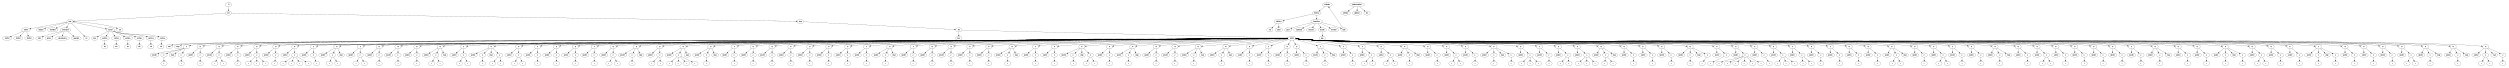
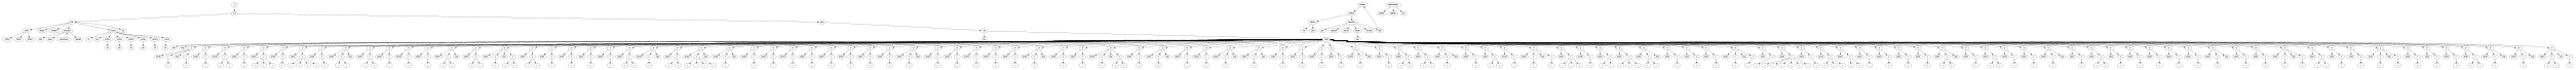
  digraph {
    fontname=Oswald
    node [fontname=Oswald]
    edge [fontname=Oswald]
    n1 [label=TEI]
    n2 [label=text]
    n3 [label=teiHeader]
    n4 [label=fileDesc]
    n5 [label=front]
    n6 [label=body]
    n7 [label=titleStmt]
    n8 [label=SourceDesc]
    n9 [label=title]
    n10 [label=author]
    n11 [label=publicationStmt]
    n12 [label=publisher]
    n13 [label=publisher]
    n14 [label=idno]
    n15 [label=genre]
    n16 [label=inspiration]
    n17 [label=structure]
    n18 [label=periode]
    n19 [label=taille]
    n20 [label=permalien]
    n21 [label=type]
    n22 [label=docTitle]
    n23 [label=docDate]
    n24 [label=docAuthor]
    n25 [label=docImprint]
    n26 [label=castList]
    n27 [label=set]
    n28 [label=note]
    n29 [label=div3]
    n30 [label=titlePart]
    n31 [label=titlePart]
    n32 [label=titlePart]
    n33 [label=editor]
    n34 [label=printer]
    n35 [label=acheveImprime]
    n36 [label=copyright]
    n37 [label=head]
    n38 [label=castItem]
    n39 [label=castItem]
    n40 [label=castItem]
    n41 [label=castItem]
    n42 [label=castItem]
    n43 [label=castItem]
    n44 [label=role]
    n45 [label=role]
    n46 [label=role]
    n47 [label=role]
    n48 [label=role]
    n49 [label=role]
    n50 [label=head]
    n51 [label=rights2]
    n52 [label=head]
    n53 [label=stage]
    n54 [label=sp]
    n55 [label=sp]
    n56 [label=sp]
    n57 [label=sp]
    n58 [label=sp]
    n59 [label=sp]
    n60 [label=sp]
    n61 [label=sp]
    n62 [label=sp]
    n63 [label=sp]
    n64 [label=sp]
    n65 [label=sp]
    n66 [label=sp]
    n67 [label=sp]
    n68 [label=sp]
    n69 [label=sp]
    n70 [label=sp]
    n71 [label=sp]
    n72 [label=sp]
    n73 [label=sp]
    n74 [label=sp]
    n75 [label=sp]
    n76 [label=sp]
    n77 [label=sp]
    n78 [label=sp]
    n79 [label=sp]
    n80 [label=sp]
    n81 [label=sp]
    n82 [label=sp]
    n83 [label=sp]
    n84 [label=sp]
    n85 [label=sp]
    n86 [label=sp]
    n87 [label=sp]
    n88 [label=sp]
    n89 [label=sp]
    n90 [label=sp]
    n91 [label=sp]
    n92 [label=sp]
    n93 [label=sp]
    n94 [label=sp]
    n95 [label=sp]
    n96 [label=sp]
    n97 [label=sp]
    n98 [label=sp]
    n99 [label=sp]
    n100 [label=sp]
    n101 [label=sp]
    n102 [label=sp]
    n103 [label=sp]
    n104 [label=sp]
    n105 [label=sp]
    n106 [label=sp]
    n107 [label=sp]
    n108 [label=sp]
    n109 [label=sp]
    n110 [label=sp]
    n111 [label=sp]
    n112 [label=sp]
    n113 [label=sp]
    n114 [label=sp]
    n115 [label=sp]
    n116 [label=sp]
    n117 [label=sp]
    n118 [label=sp]
    n119 [label=sp]
    n120 [label=sp]
    n121 [label=sp]
    n122 [label=sp]
    n123 [label=sp]
    n124 [label=sp]
    n125 [label=sp]
    n126 [label=sp]
    n127 [label=sp]
    n128 [label=sp]
    n129 [label=sp]
    n130 [label=sp]
    n131 [label=sp]
    n132 [label=sp]
    n133 [label=sp]
    n134 [label=sp]
    n135 [label=sp]
    n136 [label=sp]
    n137 [label=sp]
    n138 [label=sp]
    n139 [label=sp]
    n140 [label=sp]
    n141 [label=sp]
    n142 [label=sp]
    n143 [label=sp]
    n144 [label=sp]
    n145 [label=sp]
    n146 [label=sp]
    n147 [label=sp]
    n148 [label=sp]
    n149 [label=sp]
    n150 [label=sp]
    n151 [label=sp]
    n152 [label=sp]
    n153 [label=sp]
    n154 [label=sp]
    n155 [label=sp]
    n156 [label=sp]
    n157 [label=sp]
    n158 [label=sp]
    n159 [label=sp]
    n160 [label=sp]
    n161 [label=sp]
    n162 [label=sp]
    n163 [label=speaker]
    n164 [label=p]
    n165 [label=stage]
    n166 [label=p]
    n167 [label=speaker]
    n168 [label=p]
    n169 [label=speaker]
    n170 [label=p]
    n171 [label=speaker]
    n172 [label=p]
    n173 [label=speaker]
    n174 [label=p]
    n175 [label=speaker]
    n176 [label=p]
    n177 [label=speaker]
    n178 [label=p]
    n179 [label=speaker]
    n180 [label=p]
    n181 [label=speaker]
    n182 [label=p]
    n183 [label=stage]
    n184 [label=speaker]
    n185 [label=p]
    n186 [label=speaker]
    n187 [label=p]
    n188 [label=speaker]
    n189 [label=p]
    n190 [label=speaker]
    n191 [label=p]
    n192 [label=speaker]
    n193 [label=p]
    n194 [label=stage]
    n195 [label=speaker]
    n196 [label=p]
    n197 [label=speaker]
    n198 [label=p]
    n199 [label=stage]
    n200 [label=p]
    n201 [label=speaker]
    n202 [label=p]
    n203 [label=speaker]
    n204 [label=p]
    n205 [label=speaker]
    n206 [label=p]
    n207 [label=speaker]
    n208 [label=p]
    n209 [label=speaker]
    n210 [label=p]
    n211 [label=speaker]
    n212 [label=p]
    n213 [label=speaker]
    n214 [label=p]
    n215 [label=stage]
    n216 [label=speaker]
    n217 [label=p]
    n218 [label=speaker]
    n219 [label=p]
    n220 [label=stage]
    n221 [label=speaker]
    n222 [label=p]
    n223 [label=stage]
    n224 [label=speaker]
    n225 [label=p]
    n226 [label=speaker]
    n227 [label=p]
    n228 [label=speaker]
    n229 [label=p]
    n230 [label=speaker]
    n231 [label=p]
    n232 [label=speaker]
    n233 [label=p]
    n234 [label=speaker]
    n235 [label=p]
    n236 [label=speaker]
    n237 [label=p]
    n238 [label=speaker]
    n239 [label=p]
    n240 [label=speaker]
    n241 [label=p]
    n242 [label=stage]
    n243 [label=speaker]
    n244 [label=p]
    n245 [label=speaker]
    n246 [label=p]
    n247 [label=speaker]
    n248 [label=p]
    n249 [label=speaker]
    n250 [label=p]
    n251 [label=speaker]
    n252 [label=p]
    n253 [label=speaker]
    n254 [label=p]
    n255 [label=stage]
    n256 [label=speaker]
    n257 [label=p]
    n258 [label=speaker]
    n259 [label=p]
    n260 [label=speaker]
    n261 [label=p]
    n262 [label=stage]
    n263 [label=p]
    n264 [label=speaker]
    n265 [label=p]
    n266 [label=speaker]
    n267 [label=p]
    n268 [label=stage]
    n269 [label=speaker]
    n270 [label=p]
    n271 [label=speaker]
    n272 [label=p]
    n273 [label=speaker]
    n274 [label=p]
    n275 [label=stage]
    n276 [label=speaker]
    n277 [label=p]
    n278 [label=stage]
    n279 [label=speaker]
    n280 [label=p]
    n281 [label=speaker]
    n282 [label=p]
    n283 [label=speaker]
    n284 [label=p]
    n285 [label=speaker]
    n286 [label=p]
    n287 [label=speaker]
    n288 [label=p]
    n289 [label=stage]
    n290 [label=speaker]
    n291 [label=p]
    n292 [label=speaker]
    n293 [label=p]
    n294 [label=speaker]
    n295 [label=p]
    n296 [label=speaker]
    n297 [label=p]
    n298 [label=stage]
    n299 [label=speaker]
    n300 [label=p]
    n301 [label=speaker]
    n302 [label=p]
    n303 [label=speaker]
    n304 [label=p]
    n305 [label=speaker]
    n306 [label=p]
    n307 [label=stage]
    n308 [label=p]
    n309 [label=speaker]
    n310 [label=p]
    n311 [label=speaker]
    n312 [label=p]
    n313 [label=speaker]
    n314 [label=p]
    n315 [label=speaker]
    n316 [label=p]
    n317 [label=speaker]
    n318 [label=p]
    n319 [label=stage]
    n320 [label=speaker]
    n321 [label=p]
    n322 [label=speaker]
    n323 [label=p]
    n324 [label=speaker]
    n325 [label=p]
    n326 [label=speaker]
    n327 [label=p]
    n328 [label=stage]
    n329 [label=p]
    n330 [label=speaker]
    n331 [label=p]
    n332 [label=speaker]
    n333 [label=p]
    n334 [label=speaker]
    n335 [label=p]
    n336 [label=speaker]
    n337 [label=p]
    n338 [label=speaker]
    n339 [label=p]
    n340 [label=speaker]
    n341 [label=p]
    n342 [label=speaker]
    n343 [label=p]
    n344 [label=speaker]
    n345 [label=p]
    n346 [label=speaker]
    n347 [label=p]
    n348 [label=speaker]
    n349 [label=p]
    n350 [label=stage]
    n351 [label=speaker]
    n352 [label=p]
    n353 [label=speaker]
    n354 [label=p]
    n355 [label=speaker]
    n356 [label=p]
    n357 [label=speaker]
    n358 [label=p]
    n359 [label=speaker]
    n360 [label=p]
    n361 [label=stage]
    n362 [label=speaker]
    n363 [label=p]
    n364 [label=speaker]
    n365 [label=p]
    n366 [label=speaker]
    n367 [label=p]
    n368 [label=speaker]
    n369 [label=p]
    n370 [label=speaker]
    n371 [label=p]
    n372 [label=speaker]
    n373 [label=p]
    n374 [label=speaker]
    n375 [label=p]
    n376 [label=speaker]
    n377 [label=p]
    n378 [label=stage]
    n379 [label=speaker]
    n380 [label=p]
    n381 [label=speaker]
    n382 [label=p]
    n383 [label=speaker]
    n384 [label=p]
    n385 [label=stage]
    n386 [label=p]
    n387 [label=speaker]
    n388 [label=p]
    n389 [label=speaker]
    n390 [label=p]
    n391 [label=speaker]
    n392 [label=p]
    n393 [label=speaker]
    n394 [label=p]
    n395 [label=stage]
    n396 [label=p]
    n397 [label=speaker]
    n398 [label=p]
    n399 [label=speaker]
    n400 [label=p]
    n401 [label=speaker]
    n402 [label=p]
    n403 [label=speaker]
    n404 [label=p]
    n405 [label=speaker]
    n406 [label=p]
    n407 [label=stage]
    n408 [label=speaker]
    n409 [label=p]
    n410 [label=stage]
    n411 [label=speaker]
    n412 [label=p]
    n413 [label=stage]
    n414 [label=p]
    n415 [label=s]
    n416 [label=s]
    n417 [label=s]
    n418 [label=s]
    n419 [label=s]
    n420 [label=s]
    n421 [label=s]
    n422 [label=s]
    n423 [label=s]
    n424 [label=s]
    n425 [label=s]
    n426 [label=s]
    n427 [label=s]
    n428 [label=s]
    n429 [label=s]
    n430 [label=s]
    n431 [label=s]
    n432 [label=s]
    n433 [label=s]
    n434 [label=s]
    n435 [label=s]
    n436 [label=s]
    n437 [label=s]
    n438 [label=s]
    n439 [label=s]
    n440 [label=s]
    n441 [label=s]
    n442 [label=s]
    n443 [label=s]
    n444 [label=s]
    n445 [label=s]
    n446 [label=s]
    n447 [label=s]
    n448 [label=s]
    n449 [label=s]
    n450 [label=s]
    n451 [label=s]
    n452 [label=s]
    n453 [label=s]
    n454 [label=s]
    n455 [label=s]
    n456 [label=s]
    n457 [label=s]
    n458 [label=s]
    n459 [label=s]
    n460 [label=s]
    n461 [label=s]
    n462 [label=s]
    n463 [label=s]
    n464 [label=s]
    n465 [label=s]
    n466 [label=s]
    n467 [label=s]
    n468 [label=s]
    n469 [label=s]
    n470 [label=s]
    n471 [label=s]
    n472 [label=s]
    n473 [label=s]
    n474 [label=s]
    n475 [label=s]
    n476 [label=s]
    n477 [label=s]
    n478 [label=s]
    n479 [label=s]
    n480 [label=s]
    n481 [label=s]
    n482 [label=s]
    n483 [label=s]
    n484 [label=s]
    n485 [label=s]
    n486 [label=s]
    n487 [label=s]
    n488 [label=s]
    n489 [label=s]
    n490 [label=s]
    n491 [label=s]
    n492 [label=s]
    n493 [label=s]
    n494 [label=s]
    n495 [label=s]
    n496 [label=s]
    n497 [label=s]
    n498 [label=s]
    n499 [label=s]
    n500 [label=s]
    n501 [label=s]
    n502 [label=s]
    n503 [label=s]
    n504 [label=s]
    n505 [label=s]
    n506 [label=s]
    n507 [label=s]
    n508 [label=s]
    n509 [label=s]
    n510 [label=s]
    n511 [label=s]
    n512 [label=s]
    n513 [label=s]
    n514 [label=s]
    n515 [label=s]
    n516 [label=s]
    n517 [label=s]
    n518 [label=s]
    n519 [label=s]
    n520 [label=s]
    n521 [label=s]
    n522 [label=s]
    n523 [label=s]
    n524 [label=s]
    n525 [label=s]
    n526 [label=s]
    n527 [label=s]
    n528 [label=s]
    n529 [label=s]
    n530 [label=s]
    n531 [label=s]
    n532 [label=s]
    n533 [label=s]
    n534 [label=s]
    n535 [label=s]
    n536 [label=s]
    n537 [label=s]
    n538 [label=s]
    n539 [label=s]
    n540 [label=s]
    n541 [label=s]
    n542 [label=s]
    n543 [label=s]
    n544 [label=s]
    n545 [label=s]
    n546 [label=s]
    n547 [label=s]
    n548 [label=s]
    n549 [label=s]
    n550 [label=s]
    n551 [label=s]
    n552 [label=s]
    n553 [label=s]
    n554 [label=s]
    n555 [label=s]
    n556 [label=s]
    n557 [label=s]
    n558 [label=s]
    n559 [label=s]
    n560 [label=s]
    n561 [label=s]
    n562 [label=s]
    n563 [label=s]
    n564 [label=s]
    n565 [label=s]
    n566 [label=s]
    n567 [label=s]
    n568 [label=s]
    n569 [label=s]
    n570 [label=s]
    n571 [label=s]
    n572 [label=s]
    n1 -> n2
    n2 -> n5
    n2 -> n6
    n3 -> n4
    n4 -> n7
    n4 -> n8
    n5 -> n22
    n5 -> n23
    n5 -> n24
    n5 -> n25
    n5 -> n26
-   n5 -> n27
+   n26 -> n27
    n5 -> n28
    n6 -> n29
    n7 -> n9
    n7 -> n10
    n8 -> n15
    n8 -> n16
    n8 -> n17
    n8 -> n18
    n8 -> n19
    n8 -> n20
    n11 -> n12
    n11 -> n13
    n11 -> n14
    n18 -> n21
    n19 -> n3
    n22 -> n30
    n22 -> n31
    n22 -> n32
    n25 -> n33
    n25 -> n34
-   n25 -> n35
+   n35 -> n25
    n25 -> n36
    n26 -> n37
    n26 -> n38
    n26 -> n39
    n26 -> n40
    n26 -> n41
    n26 -> n42
    n26 -> n43
    n29 -> n50
    n29 -> n51
    n38 -> n44
    n39 -> n45
    n40 -> n46
    n41 -> n47
    n42 -> n48
    n43 -> n49
    n51 -> n52
    n51 -> n53
    n51 -> n54
    n51 -> n55
    n51 -> n56
    n51 -> n57
    n51 -> n58
    n51 -> n59
    n51 -> n60
    n51 -> n61
    n51 -> n62
    n51 -> n63
    n51 -> n64
    n51 -> n65
    n51 -> n66
    n51 -> n67
    n51 -> n68
    n51 -> n69
    n51 -> n70
    n51 -> n71
    n51 -> n72
    n51 -> n73
    n51 -> n74
    n51 -> n75
    n51 -> n76
    n51 -> n77
    n51 -> n78
    n51 -> n79
    n51 -> n80
    n51 -> n81
    n51 -> n82
    n51 -> n83
    n51 -> n84
    n51 -> n85
    n51 -> n86
    n51 -> n87
    n51 -> n88
    n51 -> n89
    n51 -> n90
    n51 -> n91
    n51 -> n92
    n51 -> n93
    n51 -> n94
    n51 -> n95
    n51 -> n96
    n51 -> n97
    n51 -> n98
    n51 -> n99
    n51 -> n100
    n51 -> n101
    n51 -> n102
    n51 -> n103
    n51 -> n104
    n51 -> n105
    n51 -> n106
    n51 -> n107
    n51 -> n108
    n51 -> n109
    n51 -> n110
    n51 -> n111
    n51 -> n112
    n51 -> n113
    n51 -> n114
    n51 -> n115
    n51 -> n116
    n51 -> n117
    n51 -> n118
    n51 -> n119
    n51 -> n120
    n51 -> n121
    n51 -> n122
    n51 -> n123
    n51 -> n124
    n51 -> n125
    n51 -> n126
    n51 -> n127
    n51 -> n128
    n51 -> n129
    n51 -> n130
    n51 -> n131
    n51 -> n132
    n51 -> n133
    n51 -> n134
    n51 -> n135
    n51 -> n136
    n51 -> n137
    n51 -> n138
    n51 -> n139
    n51 -> n140
    n51 -> n141
    n51 -> n142
    n51 -> n143
    n51 -> n144
    n51 -> n145
    n51 -> n146
    n51 -> n147
    n51 -> n148
    n51 -> n149
    n51 -> n150
    n51 -> n151
    n51 -> n152
    n51 -> n153
    n51 -> n154
    n51 -> n155
    n51 -> n156
    n51 -> n157
    n51 -> n158
    n51 -> n159
    n51 -> n160
    n51 -> n161
    n51 -> n162
    n54 -> n163
    n54 -> n164
    n54 -> n165
    n54 -> n166
    n55 -> n167
    n55 -> n168
    n56 -> n169
    n56 -> n170
    n57 -> n171
    n57 -> n172
    n58 -> n173
    n58 -> n174
    n59 -> n175
    n59 -> n176
    n60 -> n177
    n60 -> n178
    n61 -> n179
    n61 -> n180
    n62 -> n181
    n62 -> n182
    n62 -> n183
    n63 -> n184
    n63 -> n185
    n64 -> n186
    n64 -> n187
    n65 -> n188
    n65 -> n189
    n66 -> n190
    n66 -> n191
    n67 -> n192
    n67 -> n193
    n67 -> n194
    n68 -> n195
    n68 -> n196
    n69 -> n197
    n69 -> n198
    n69 -> n199
    n69 -> n200
    n70 -> n201
    n70 -> n202
    n71 -> n203
    n71 -> n204
    n72 -> n205
    n72 -> n206
    n73 -> n207
    n73 -> n208
    n74 -> n209
    n74 -> n210
    n75 -> n211
    n75 -> n212
    n76 -> n213
    n76 -> n214
    n76 -> n215
    n77 -> n216
    n77 -> n217
    n78 -> n218
    n78 -> n219
    n78 -> n220
    n79 -> n221
    n79 -> n222
    n79 -> n223
    n80 -> n224
    n80 -> n225
    n81 -> n226
    n81 -> n227
    n82 -> n228
    n82 -> n229
    n83 -> n230
    n83 -> n231
    n84 -> n232
    n84 -> n233
    n85 -> n234
    n85 -> n235
    n86 -> n236
    n86 -> n237
    n87 -> n238
    n87 -> n239
    n88 -> n240
    n88 -> n241
    n88 -> n242
    n89 -> n243
    n89 -> n244
    n90 -> n245
    n90 -> n246
    n91 -> n247
    n91 -> n248
    n92 -> n249
    n92 -> n250
    n93 -> n251
    n93 -> n252
    n94 -> n253
    n94 -> n254
    n94 -> n255
    n95 -> n256
    n95 -> n257
    n96 -> n258
    n96 -> n259
    n97 -> n260
    n97 -> n261
    n97 -> n262
    n97 -> n263
    n98 -> n264
    n98 -> n265
    n99 -> n266
    n99 -> n267
    n99 -> n268
    n100 -> n269
    n100 -> n270
    n101 -> n271
    n101 -> n272
    n102 -> n273
    n102 -> n274
    n102 -> n275
    n103 -> n276
    n103 -> n277
    n103 -> n278
    n104 -> n279
    n104 -> n280
    n105 -> n281
    n105 -> n282
    n106 -> n283
    n106 -> n284
    n107 -> n285
    n107 -> n286
    n108 -> n287
    n108 -> n288
    n108 -> n289
    n109 -> n290
    n109 -> n291
    n110 -> n292
    n110 -> n293
    n111 -> n294
    n111 -> n295
    n112 -> n296
    n112 -> n297
    n112 -> n298
    n113 -> n299
    n113 -> n300
    n114 -> n301
    n114 -> n302
    n115 -> n303
    n115 -> n304
    n116 -> n305
    n116 -> n306
    n116 -> n307
    n116 -> n308
    n117 -> n309
    n117 -> n310
    n118 -> n311
    n118 -> n312
    n119 -> n313
    n119 -> n314
    n120 -> n315
    n120 -> n316
    n121 -> n317
    n121 -> n318
    n121 -> n319
    n122 -> n320
    n122 -> n321
    n123 -> n322
    n123 -> n323
    n124 -> n324
    n124 -> n325
    n125 -> n326
    n125 -> n327
    n125 -> n328
    n125 -> n329
    n126 -> n330
    n126 -> n331
    n127 -> n332
    n127 -> n333
    n128 -> n334
    n128 -> n335
    n129 -> n336
    n129 -> n337
    n130 -> n338
    n130 -> n339
    n131 -> n340
    n131 -> n341
    n132 -> n342
    n132 -> n343
    n133 -> n344
    n133 -> n345
    n134 -> n346
    n134 -> n347
    n135 -> n348
    n135 -> n349
    n135 -> n350
    n136 -> n351
    n136 -> n352
    n137 -> n353
    n137 -> n354
    n138 -> n355
    n138 -> n356
    n139 -> n357
    n139 -> n358
    n140 -> n359
    n140 -> n360
    n140 -> n361
    n141 -> n362
    n141 -> n363
    n142 -> n364
    n142 -> n365
    n143 -> n366
    n143 -> n367
    n144 -> n368
    n144 -> n369
    n145 -> n370
    n145 -> n371
    n146 -> n372
    n146 -> n373
    n147 -> n374
    n147 -> n375
    n148 -> n376
    n148 -> n377
    n148 -> n378
    n149 -> n379
    n149 -> n380
    n150 -> n381
    n150 -> n382
    n151 -> n383
    n151 -> n384
    n151 -> n385
    n151 -> n386
    n152 -> n387
    n152 -> n388
    n153 -> n389
    n153 -> n390
    n154 -> n391
    n154 -> n392
    n155 -> n393
    n155 -> n394
    n155 -> n395
    n155 -> n396
    n156 -> n397
    n156 -> n398
    n157 -> n399
    n157 -> n400
    n158 -> n401
    n158 -> n402
    n159 -> n403
    n159 -> n404
    n160 -> n405
    n160 -> n406
    n160 -> n407
    n161 -> n408
    n161 -> n409
    n161 -> n410
    n162 -> n411
    n162 -> n412
    n162 -> n413
    n162 -> n414
    n164 -> n415
    n166 -> n416
    n168 -> n417
    n170 -> n418
    n170 -> n419
    n172 -> n420
    n174 -> n421
    n174 -> n422
    n174 -> n423
    n176 -> n424
    n178 -> n425
    n178 -> n426
    n178 -> n427
    n178 -> n428
    n180 -> n429
    n182 -> n430
    n182 -> n431
    n185 -> n432
    n185 -> n433
    n187 -> n434
    n189 -> n435
    n191 -> n436
    n193 -> n437
    n193 -> n438
    n196 -> n439
    n196 -> n440
    n198 -> n441
    n200 -> n442
    n200 -> n443
    n202 -> n444
    n202 -> n445
    n204 -> n446
    n206 -> n447
    n208 -> n448
    n210 -> n449
    n212 -> n450
    n212 -> n451
    n214 -> n452
    n217 -> n453
    n217 -> n454
    n219 -> n455
    n219 -> n456
    n219 -> n457
    n219 -> n458
    n222 -> n459
    n225 -> n460
    n227 -> n461
    n229 -> n462
    n231 -> n463
    n233 -> n464
    n235 -> n465
    n237 -> n466
    n239 -> n467
    n241 -> n468
    n244 -> n469
    n246 -> n470
    n248 -> n471
    n250 -> n472
    n252 -> n473
    n254 -> n474
    n257 -> n475
    n259 -> n476
    n261 -> n477
    n263 -> n478
    n263 -> n479
    n265 -> n480
    n267 -> n481
    n270 -> n482
    n272 -> n483
    n274 -> n484
    n277 -> n485
    n280 -> n486
    n282 -> n487
    n284 -> n488
    n286 -> n489
    n288 -> n490
    n291 -> n491
    n293 -> n492
    n293 -> n493
    n295 -> n494
    n295 -> n495
    n297 -> n496
    n300 -> n497
    n302 -> n498
    n302 -> n499
    n304 -> n500
    n306 -> n501
    n308 -> n502
    n310 -> n503
    n310 -> n504
    n310 -> n505
    n312 -> n506
    n314 -> n507
    n314 -> n508
    n316 -> n509
    n316 -> n510
    n316 -> n511
    n318 -> n512
    n318 -> n513
    n321 -> n514
    n323 -> n515
    n325 -> n516
    n327 -> n517
    n329 -> n518
    n331 -> n519
    n333 -> n520
    n333 -> n521
    n333 -> n522
    n333 -> n523
    n333 -> n524
    n333 -> n525
    n335 -> n526
    n337 -> n527
    n337 -> n528
    n337 -> n529
    n339 -> n530
    n339 -> n531
    n341 -> n532
    n343 -> n533
    n345 -> n534
    n347 -> n535
    n349 -> n536
    n349 -> n537
    n352 -> n538
    n354 -> n539
    n354 -> n540
    n356 -> n541
    n358 -> n542
    n360 -> n543
    n363 -> n544
    n365 -> n545
    n365 -> n546
    n367 -> n547
    n369 -> n548
    n371 -> n549
    n373 -> n550
    n375 -> n551
    n377 -> n552
    n380 -> n553
    n382 -> n554
    n384 -> n555
    n386 -> n556
    n388 -> n557
    n388 -> n558
    n390 -> n559
    n392 -> n560
    n394 -> n561
    n396 -> n562
    n398 -> n563
    n400 -> n564
    n402 -> n565
    n404 -> n566
    n404 -> n567
    n406 -> n568
    n409 -> n569
    n412 -> n570
    n412 -> n571
    n414 -> n572
  }
